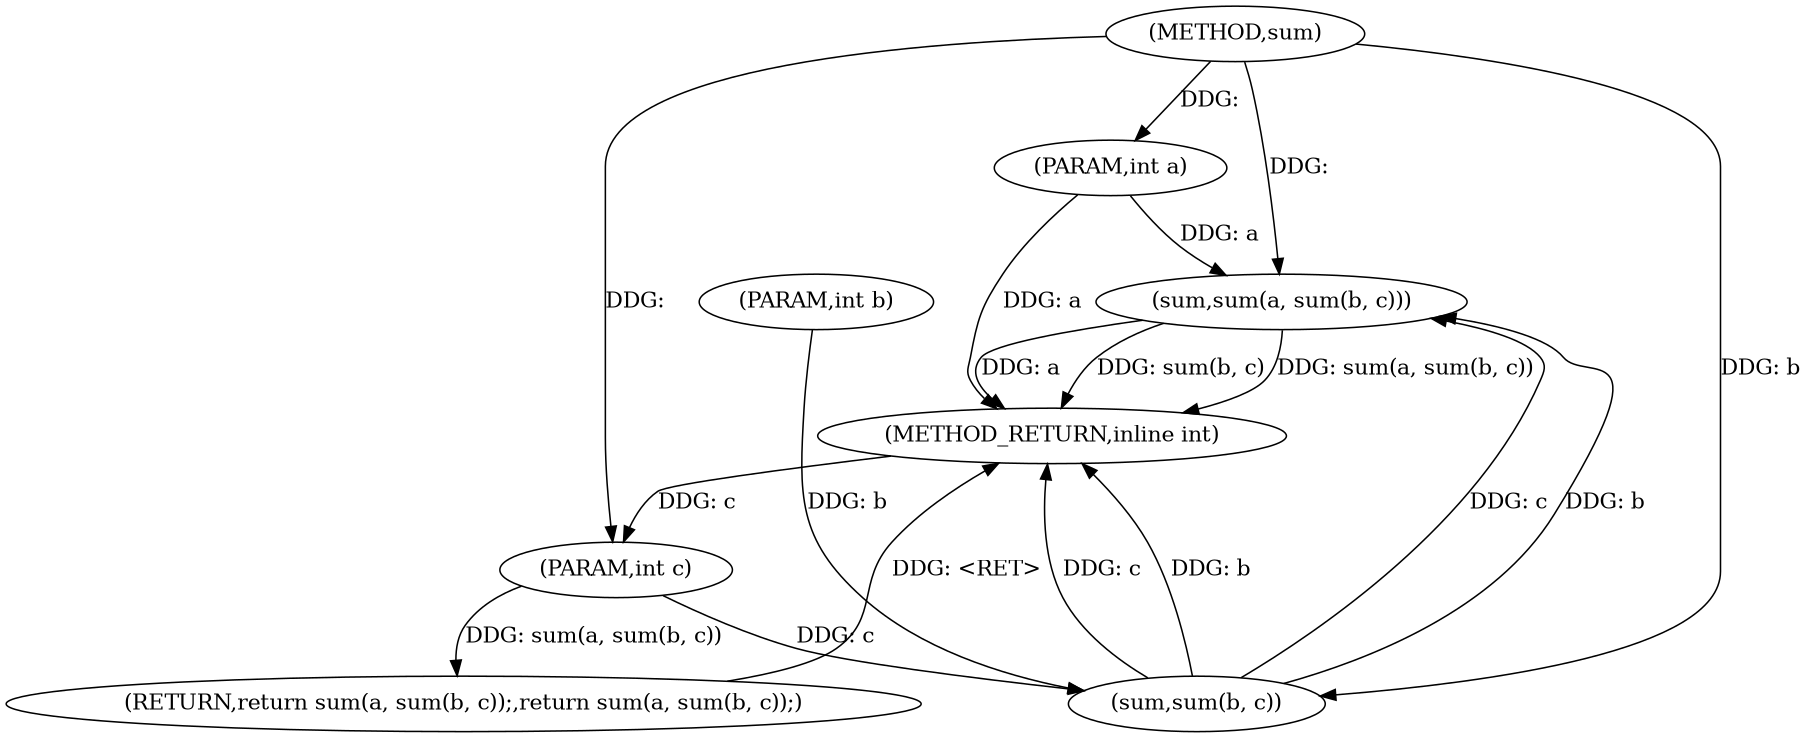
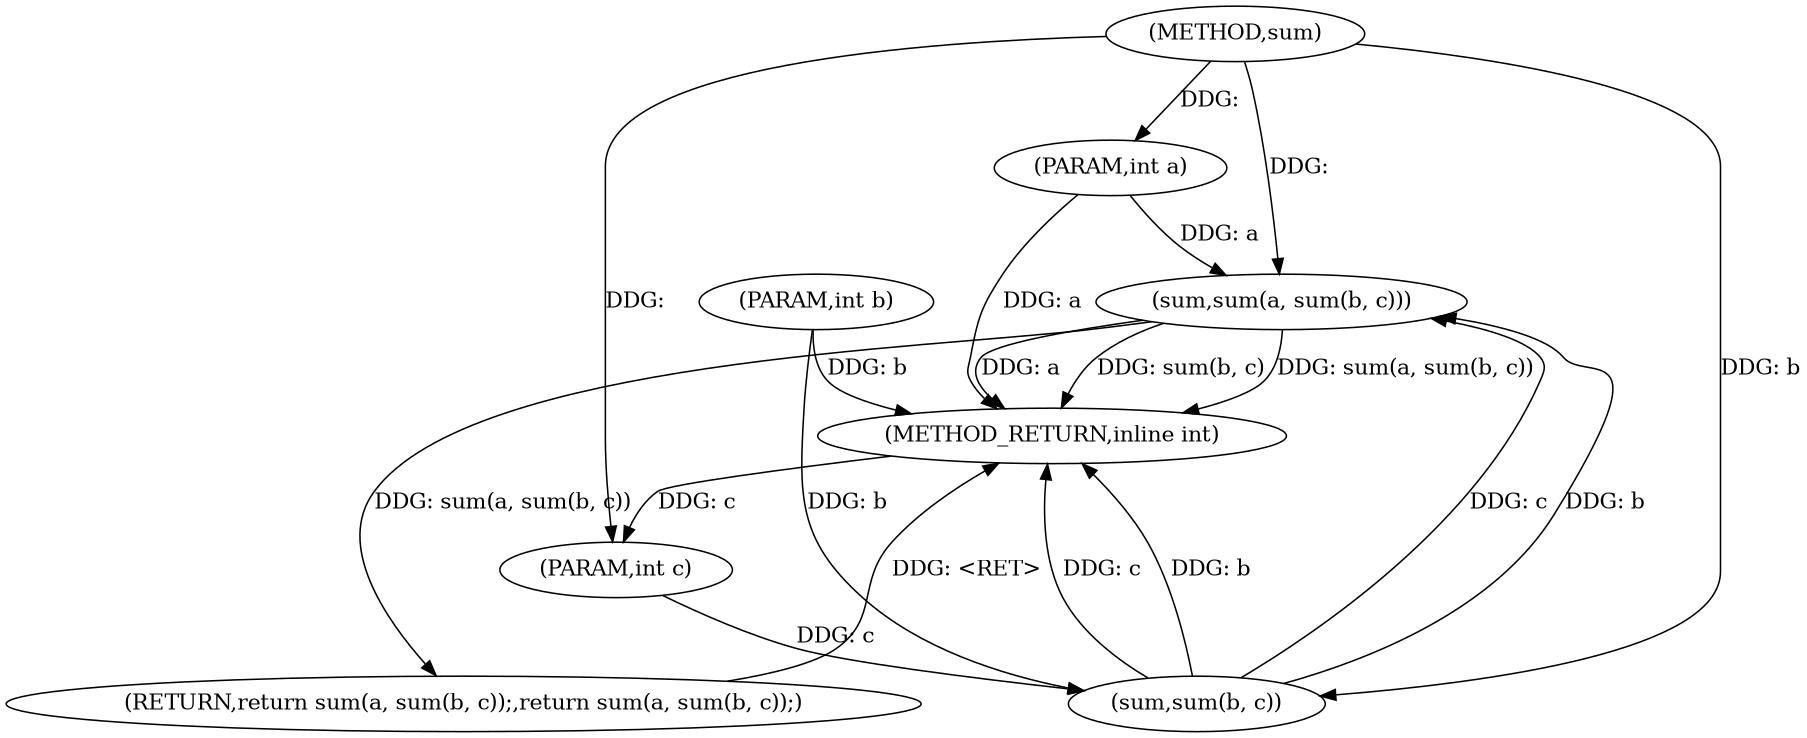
  digraph {
    n1 [label="(METHOD,sum)"]
    n2 [label="(PARAM,int a)"]
    n3 [label="(PARAM,int c)"]
    n4 [label="(sum,sum(a, sum(b, c)))"]
    n5 [label="(sum,sum(b, c))"]
    n6 [label="(METHOD_RETURN,inline int)"]
    n7 [label="(PARAM,int b)"]
    n8 [label="(RETURN,return sum(a, sum(b, c));,return sum(a, sum(b, c));)"]
    n1 -> n2 [label="DDG: "]
    n1 -> n3 [label="DDG: "]
    n1 -> n4 [label="DDG: "]
    n1 -> n5 [label="DDG: b"]
    n2 -> n4 [label="DDG: a"]
    n2 -> n6 [label="DDG: a"]
    n3 -> n5 [label="DDG: c"]
    n4 -> n6 [label="DDG: a"]
    n4 -> n6 [label="DDG: sum(b, c)"]
    n4 -> n6 [label="DDG: sum(a, sum(b, c))"]
-   n3 -> n8 [label="DDG: sum(a, sum(b, c))"]
+   n4 -> n8 [label="DDG: sum(a, sum(b, c))"]
    n5 -> n4 [label="DDG: c"]
    n5 -> n4 [label="DDG: b"]
    n5 -> n6 [label="DDG: b"]
    n5 -> n6 [label="DDG: c"]
    n6 -> n3 [label="DDG: c"]
    n7 -> n5 [label="DDG: b"]
+   n7 -> n6 [label="DDG: b"]
    n8 -> n6 [label="DDG: <RET>"]
  }
